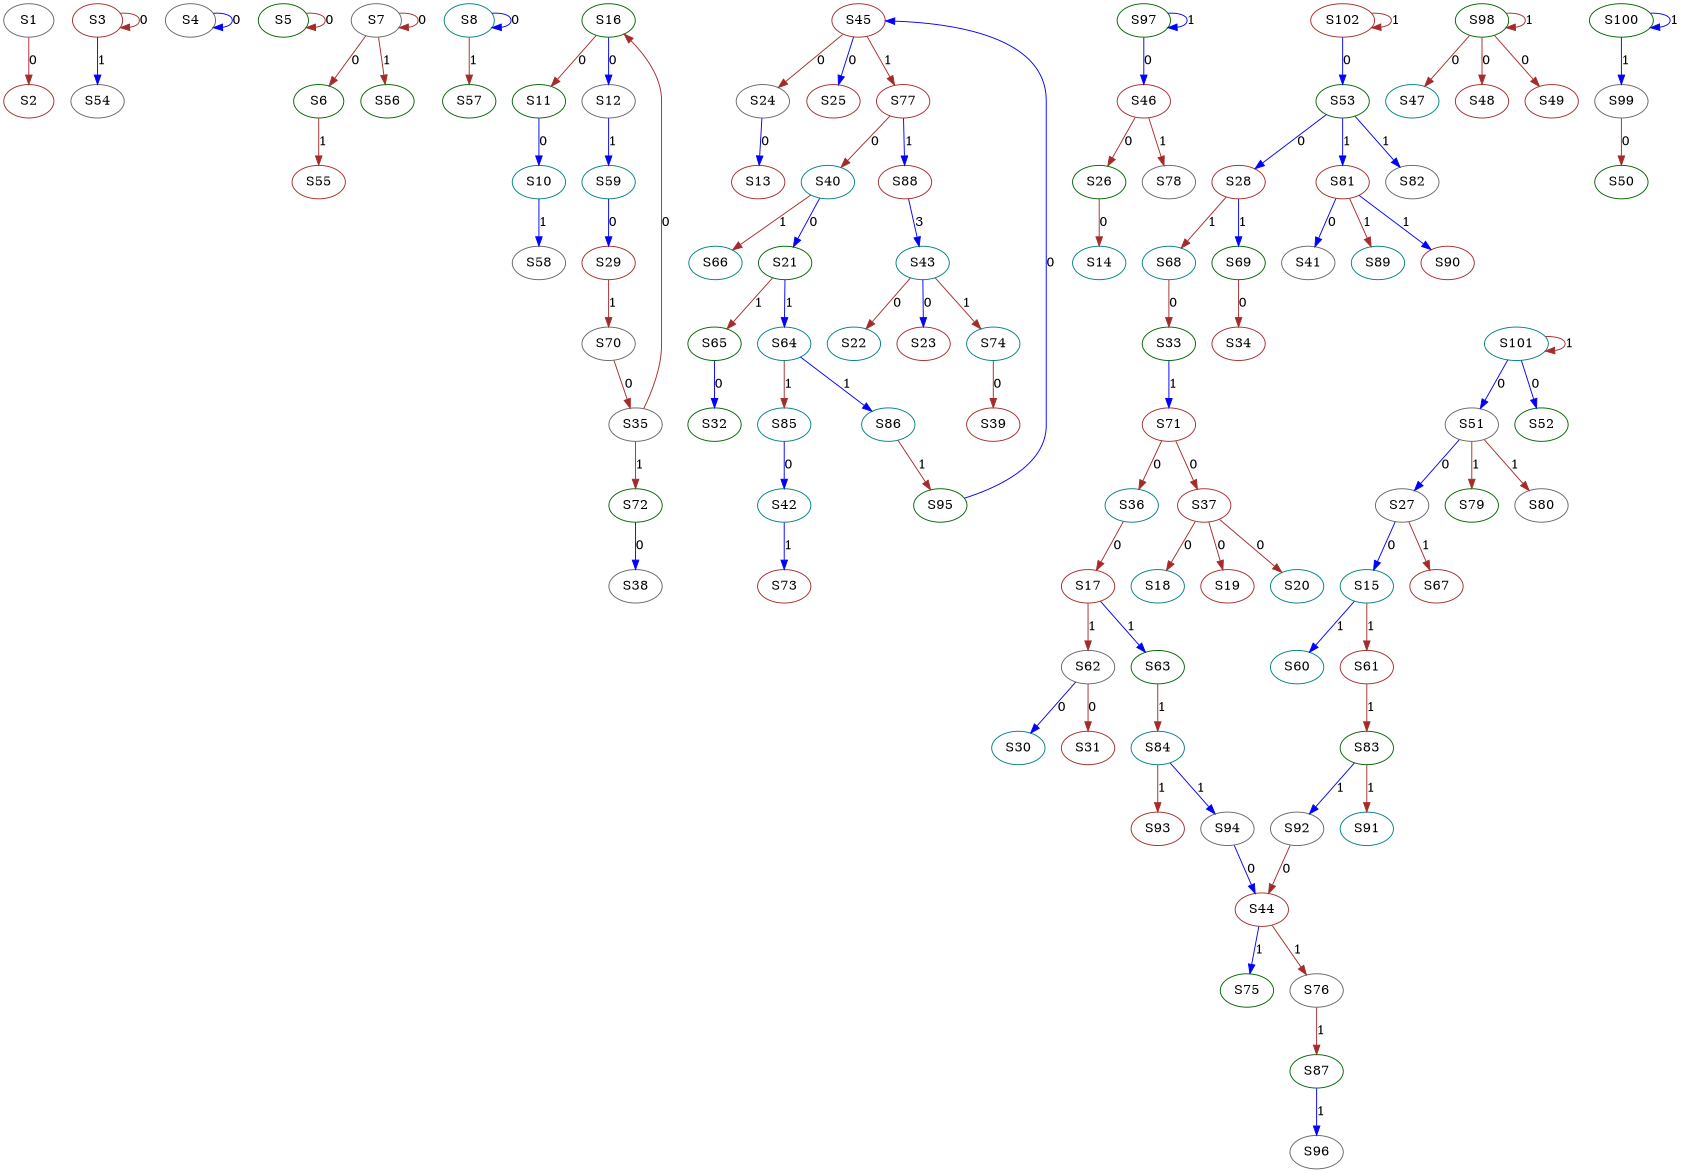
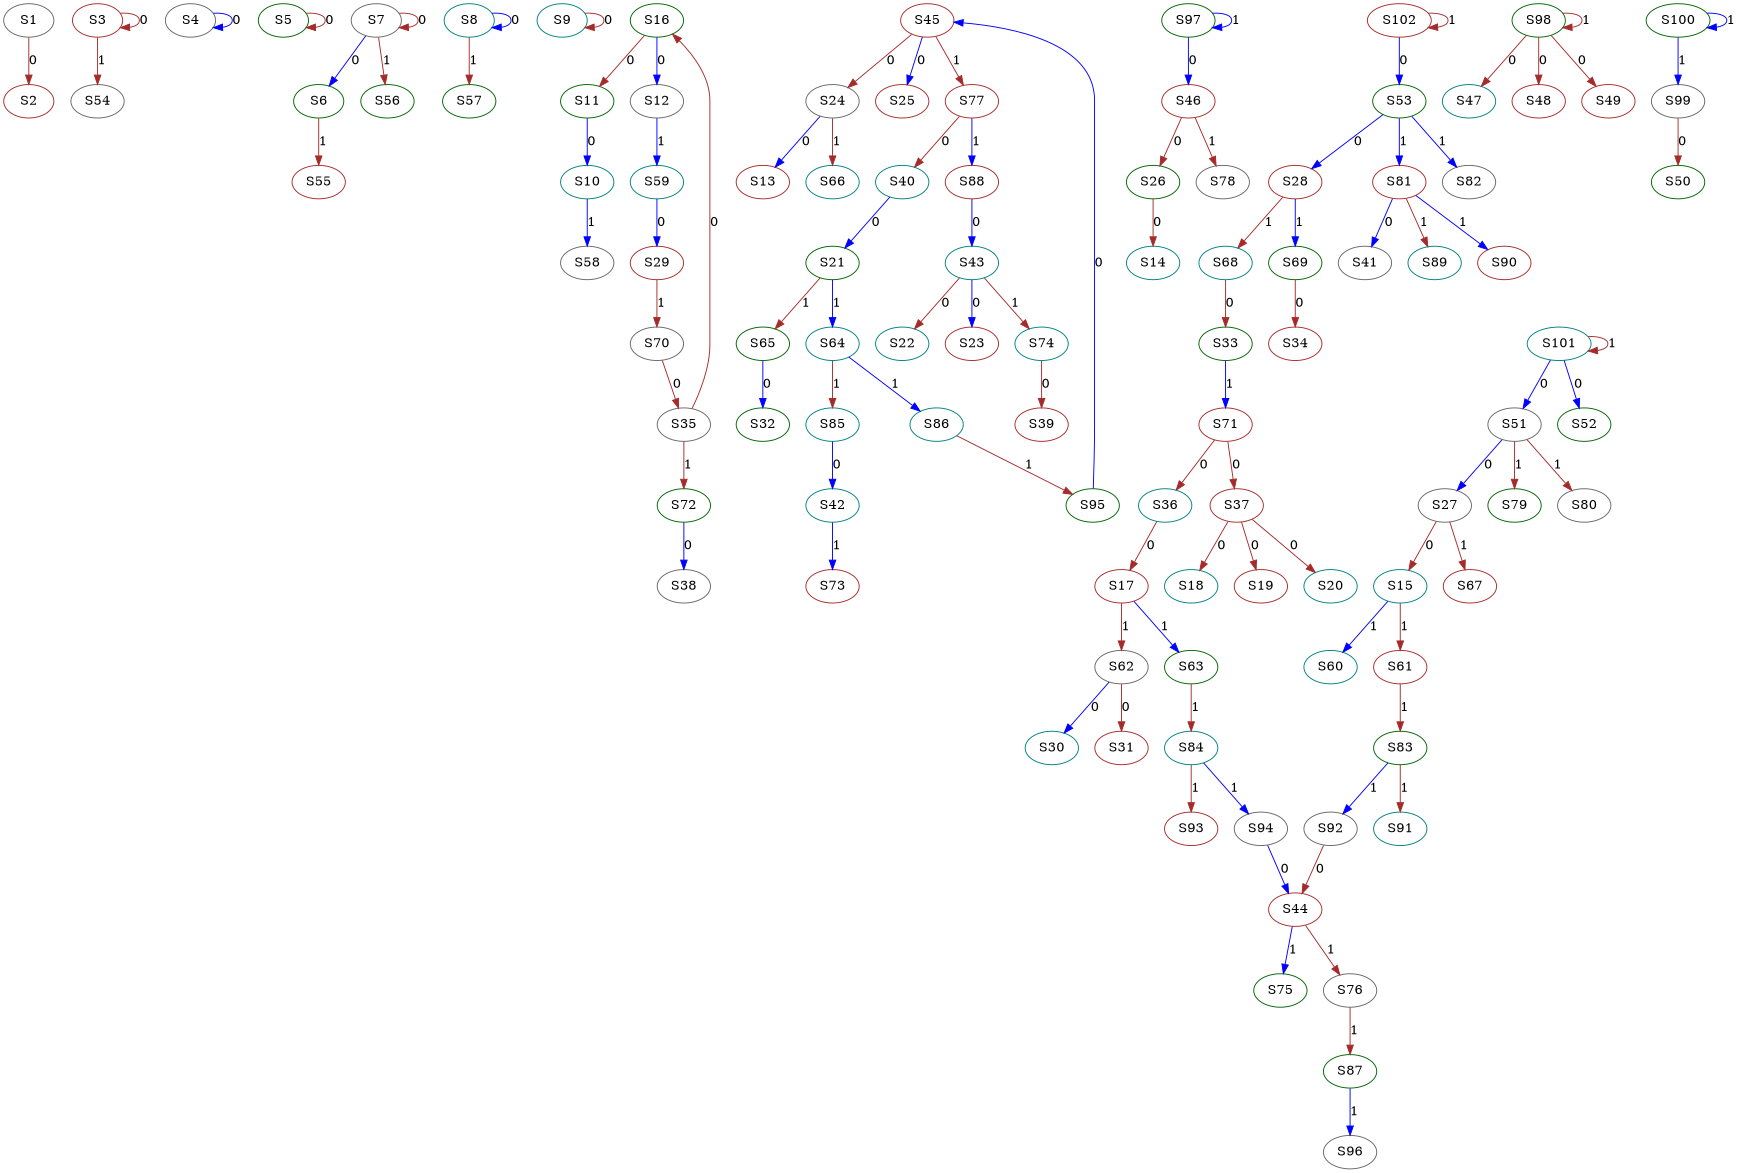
  strict digraph {
    node [color=brown]
    edge [color=brown]
    S1 [color=gray40]
    S2
    S3
    S54 [color=gray40]
    S4 [color=gray40]
    S5 [color=darkgreen]
    S7 [color=gray40]
    S6 [color=darkgreen]
    S56 [color=darkgreen]
    S55
    S8 [color=teal]
    S57 [color=darkgreen]
+   S9 [color=teal]
    S11 [color=darkgreen]
    S10 [color=teal]
    S58 [color=gray40]
    S16 [color=darkgreen]
    S12 [color=gray40]
    S59 [color=teal]
    S29
    S24 [color=gray40]
    S13
    S66 [color=teal]
    S26 [color=darkgreen]
    S14 [color=teal]
    S27 [color=gray40]
    S15 [color=teal]
    S67
    S60 [color=teal]
    S61
    S83 [color=darkgreen]
    S35 [color=gray40]
    S72 [color=darkgreen]
    S38 [color=gray40]
    S36 [color=teal]
    S17
    S62 [color=gray40]
    S63 [color=darkgreen]
    S30 [color=teal]
    S31
    S84 [color=teal]
    S18 [color=teal]
    S37
    S19
    S20 [color=teal]
    S40 [color=teal]
    S21 [color=darkgreen]
    S65 [color=darkgreen]
    S64 [color=teal]
    S32 [color=darkgreen]
    S85 [color=teal]
    S86 [color=teal]
    S43 [color=teal]
    S22 [color=teal]
    S23
    S74 [color=teal]
    S39
    S45
    S25
    S77
    S88
    S46
    S78 [color=gray40]
    S51 [color=gray40]
    S79 [color=darkgreen]
    S80 [color=gray40]
    S53 [color=darkgreen]
    S28
    S81
    S82 [color=gray40]
    S68 [color=teal]
    S69 [color=darkgreen]
    S41 [color=gray40]
    S89 [color=teal]
    S90
    S33 [color=darkgreen]
    S34
    S70 [color=gray40]
    S71
    S42 [color=teal]
    S73
    S92 [color=gray40]
    S44
    S75 [color=darkgreen]
    S76 [color=gray40]
    S87 [color=darkgreen]
    S95 [color=darkgreen]
    S97 [color=darkgreen]
    S98 [color=darkgreen]
    S47 [color=teal]
    S48
    S49
    S99 [color=gray40]
    S50 [color=darkgreen]
    S101 [color=teal]
    S52 [color=darkgreen]
    S102
    S91 [color=teal]
    S93
    S94 [color=gray40]
    S96 [color=gray40]
    S100 [color=darkgreen]
    S1 -> S2 [label=0]
    S3 -> S3 [label=0]
-   S3 -> S54 [color=blue label=1]
+   S3 -> S54 [label=1]
    S4 -> S4 [color=blue label=0]
    S5 -> S5 [label=0]
    S7 -> S7 [label=0]
-   S7 -> S6 [label=0]
+   S7 -> S6 [color=blue label=0]
    S7 -> S56 [label=1]
    S6 -> S55 [label=1]
    S8 -> S8 [color=blue label=0]
    S8 -> S57 [label=1]
+   S9 -> S9 [label=0]
    S11 -> S10 [color=blue label=0]
    S10 -> S58 [color=blue label=1]
    S16 -> S11 [label=0]
    S16 -> S12 [color=blue label=0]
    S12 -> S59 [color=blue label=1]
    S59 -> S29 [color=blue label=0]
    S29 -> S70 [label=1]
    S24 -> S13 [color=blue label=0]
-   S40 -> S66 [label=1]
+   S24 -> S66 [label=1]
    S26 -> S14 [label=0]
-   S27 -> S15 [color=blue label=0]
+   S27 -> S15 [label=0]
    S27 -> S67 [label=1]
    S15 -> S60 [color=blue label=1]
    S15 -> S61 [label=1]
    S61 -> S83 [label=1]
    S83 -> S92 [color=blue label=1]
    S83 -> S91 [label=1]
    S35 -> S16 [label=0]
    S35 -> S72 [label=1]
    S72 -> S38 [color=blue label=0]
    S36 -> S17 [label=0]
    S17 -> S62 [label=1]
    S17 -> S63 [color=blue label=1]
    S62 -> S30 [color=blue label=0]
    S62 -> S31 [label=0]
    S63 -> S84 [label=1]
    S84 -> S93 [label=1]
    S84 -> S94 [color=blue label=1]
    S37 -> S18 [label=0]
    S37 -> S19 [label=0]
    S37 -> S20 [label=0]
    S40 -> S21 [color=blue label=0]
    S21 -> S65 [label=1]
    S21 -> S64 [color=blue label=1]
    S65 -> S32 [color=blue label=0]
    S64 -> S85 [label=1]
    S64 -> S86 [color=blue label=1]
    S85 -> S42 [color=blue label=0]
    S86 -> S95 [label=1]
    S43 -> S22 [label=0]
    S43 -> S23 [color=blue label=0]
    S43 -> S74 [label=1]
    S74 -> S39 [label=0]
    S45 -> S24 [label=0]
    S45 -> S25 [color=blue label=0]
    S45 -> S77 [label=1]
    S77 -> S40 [label=0]
    S77 -> S88 [color=blue label=1]
-   S88 -> S43 [color=blue label=3]
+   S88 -> S43 [color=blue label=0]
    S46 -> S26 [label=0]
    S46 -> S78 [label=1]
    S51 -> S27 [color=blue label=0]
    S51 -> S79 [label=1]
    S51 -> S80 [label=1]
    S53 -> S28 [color=blue label=0]
    S53 -> S81 [color=blue label=1]
    S53 -> S82 [color=blue label=1]
    S28 -> S68 [label=1]
    S28 -> S69 [color=blue label=1]
    S81 -> S41 [color=blue label=0]
    S81 -> S89 [label=1]
    S81 -> S90 [color=blue label=1]
    S68 -> S33 [label=0]
    S69 -> S34 [label=0]
    S33 -> S71 [color=blue label=1]
    S70 -> S35 [label=0]
    S71 -> S36 [label=0]
    S71 -> S37 [label=0]
    S42 -> S73 [color=blue label=1]
    S92 -> S44 [label=0]
    S44 -> S75 [color=blue label=1]
    S44 -> S76 [label=1]
    S76 -> S87 [label=1]
    S87 -> S96 [color=blue label=1]
    S95 -> S45 [color=blue label=0]
    S97 -> S46 [color=blue label=0]
    S97 -> S97 [color=blue label=1]
    S98 -> S98 [label=1]
    S98 -> S47 [label=0]
    S98 -> S48 [label=0]
    S98 -> S49 [label=0]
    S99 -> S50 [label=0]
    S101 -> S51 [color=blue label=0]
    S101 -> S101 [label=1]
    S101 -> S52 [color=blue label=0]
    S102 -> S53 [color=blue label=0]
    S102 -> S102 [label=1]
    S94 -> S44 [color=blue label=0]
    S100 -> S99 [color=blue label=1]
    S100 -> S100 [color=blue label=1]
  }
